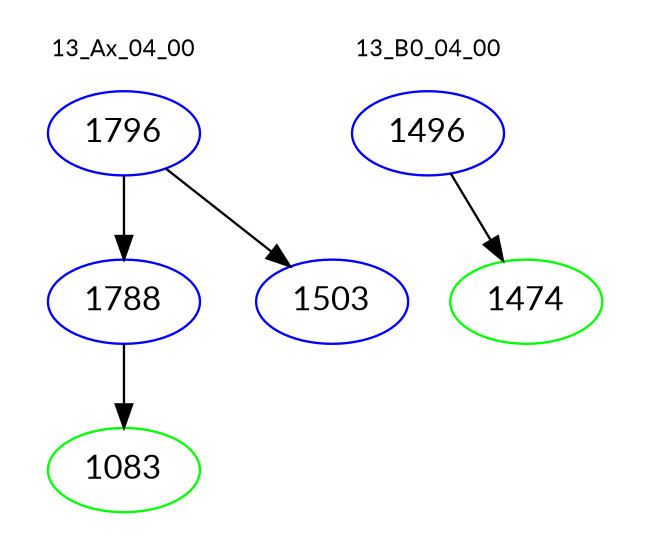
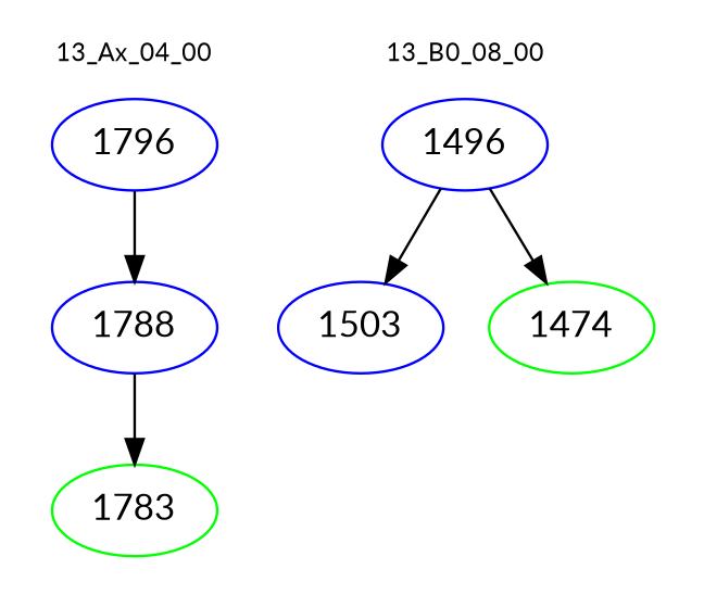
  digraph {
    fontname=Lato
    node [color=blue fontname=Lato]
    edge [color=black fontname=Lato]
    n1 [label=1788]
-   n2 [color=green label=1083]
+   n2 [color=green label=1783]
    n3 [label=1796]
    n4 [label=1496]
    n5 [color=green label=1474]
    n6 [label=1503]
    subgraph cluster_1 {
      color=white
      fontsize=10
      label="13_Ax_04_00"
      n1
      n2
      n3
    }
    subgraph cluster_2 {
      color=white
      fontsize=10
-     label="13_B0_04_00"
+     label="13_B0_08_00"
      n4
      n5
      n6
    }
    n1 -> n2
    n3 -> n1
    n4 -> n5
-   n3 -> n6
+   n4 -> n6
  }
